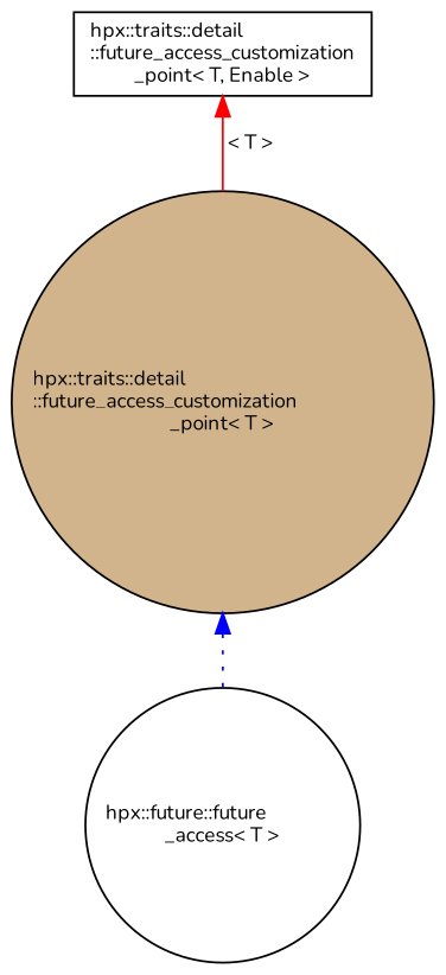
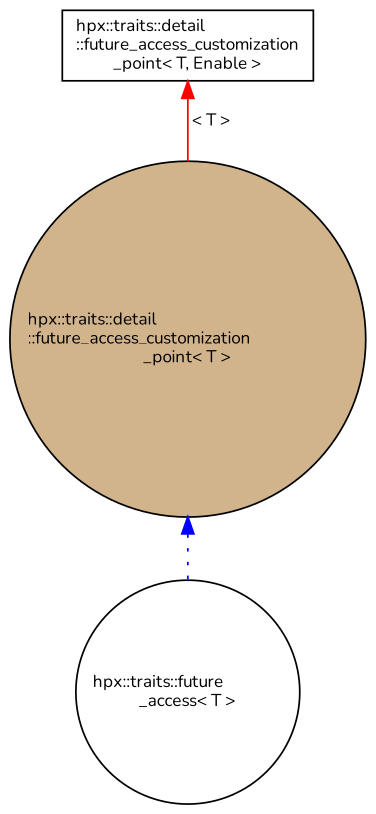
  digraph {
    fontname=Nunito
    node [color=black fillcolor=white fontname=Nunito fontsize=10 shape=circle style=filled]
    edge [dir=back fontname=Nunito fontsize=10 labelfontname=Helvetica labelfontsize=10]
    n1 [fontcolor=black height=0.2 label="hpx::traits::detail\l::future_access_customization\l_point\< T, Enable \>" shape=box width=0.4]
    n2 [fillcolor=tan height=0.2 label="hpx::traits::detail\l::future_access_customization\l_point\< T \>" width=0.4]
-   n3 [height=0.2 label="hpx::future::future\l_access\< T \>" width=0.4]
+   n3 [height=0.2 label="hpx::traits::future\l_access\< T \>" width=0.4]
    n1 -> n2 [color=red label=" \< T \>" style=solid]
    n2 -> n3 [color=blue style=dotted]
  }
